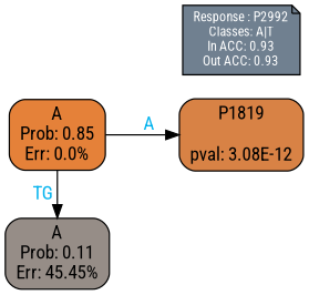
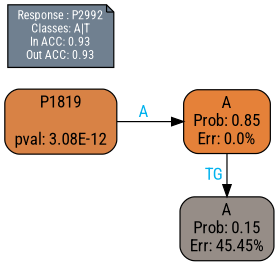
  digraph {
    fontname="Roboto Condensed"
    rankdir=LR
    ranksep=equally
    splines=polylines
    node [color=black fontname="Roboto Condensed" shape=box style="filled, rounded"]
    edge [fontcolor=deepskyblue2 fontname="Roboto Condensed"]
    n1 [fillcolor="#e58139" label="A\nProb: 0.85\nErr: 0.0%"]
-   n2 [fillcolor="#968d87" label="A\nProb: 0.11\nErr: 45.45%"]
+   n2 [fillcolor="#968d87" label="A\nProb: 0.15\nErr: 45.45%"]
    n3 [align=left fillcolor=slategray fontcolor=white fontsize=10 label="Response : P2992\nClasses: A|T\nIn ACC: 0.93\nOut ACC: 0.93\n" shape=note style=filled]
    n4 [fillcolor="#d88245" label="P1819\n\npval: 3.08E-12"]
    subgraph sub_1 {
      rank=same
      n1
      n2
    }
    subgraph sub_2 {
      rank=same
      n3
      n4
    }
    n1 -> n2 [label=TG]
-   n1 -> n4 [label=A]
+   n4 -> n1 [label=A]
  }
